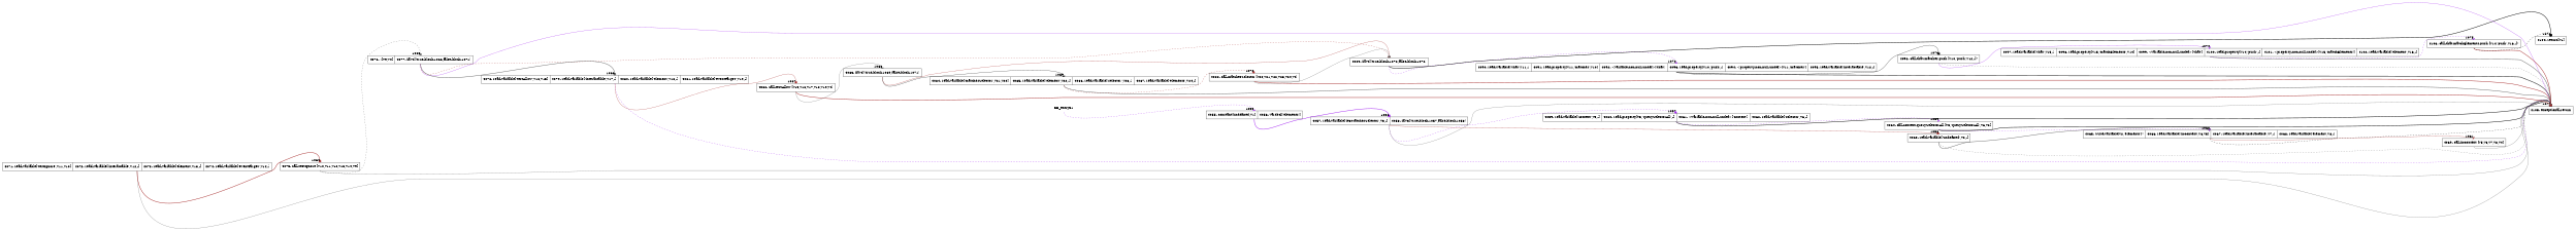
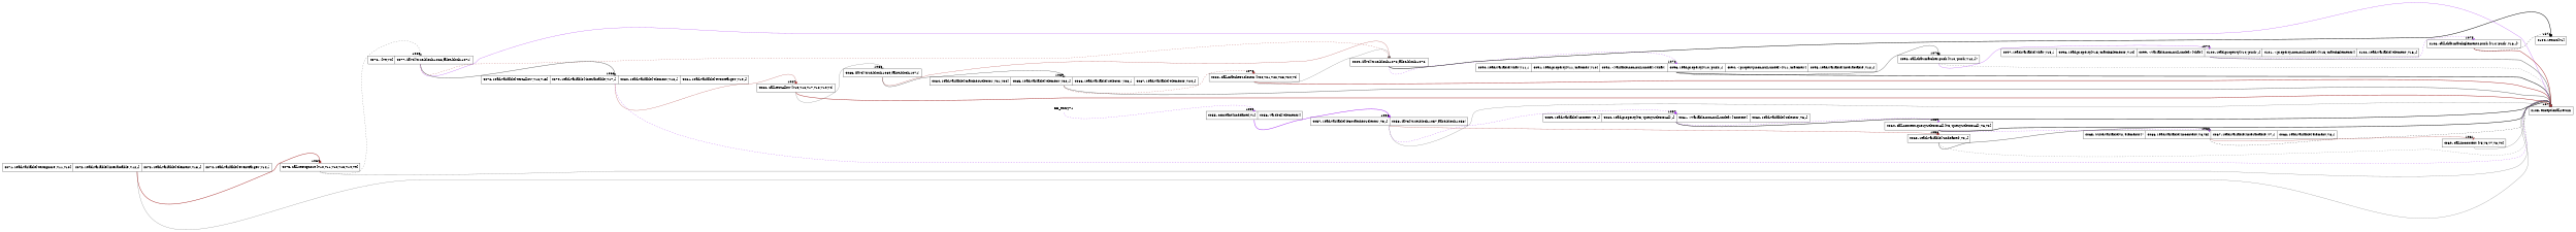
  digraph {
    rankdir=LR
    node [shape=record]
    edge [arrowhead=box color=gray40 headport=n style=dashed tailport=s]
-   BB_entry71 [shape=none label=BB_entry51]
+   BB_entry71 [shape=none]
    n2 [label="{4055: constant[undefined,v1]|4056: vardecl['elements']}"]
    n3 [label="{4057: read-variable['ie8MatchesSelector',v3,-]|4058: if[v3](true-block:1057,false-block:1058)}"]
    n4 [label="{4059: read-variable['context',v5,-]|4060: read-property[v5,'querySelectorAll',-]|4061: \<variable-non-null-undef\>['context']|4062: read-variable['selector',v6,-]}"]
    n5 [label="{4063: read-variable['undefined',v2,-]}"]
    n6 [label="{4105: exceptional-return}"]
    n7 [label="{4064: call-context.querySelectorAll [v5,'querySelectorAll',v6,v2]}"]
    n8 [label="{4065: write-variable[v2,'elements']*|4066: read-variable['inContext',v6,v5]|4067: read-variable['interactable',v7,-]|4068: read-variable['element',v8,-]}"]
    n9 [label="{4069: call-inContext [v5,v6,v7,v8,v4]}"]
    n10 [label="{4089: if[v4](true-block:1072,false-block:1076)}"]
    n11 [label="{4090: read-variable['that',v11,-]|4091: read-property[v11,'matches',v10]|4092: \<variable-non-null-undef\>['that']|4093: read-property[v10,'push',-]|4094: \<property-non-null-undef\>[v11,'matches']|4095: read-variable['interactable',v12,-]}"]
    n12 [label="{4104: return[v1]}"]
    n13 [label="{4071: read-variable['testIgnore',v11,v10]|4072: read-variable['interactable',v12,-]|4073: read-variable['element',v13,-]|4074: read-variable['eventTarget',v14,-]}"]
    n14 [label="{4075: call-testIgnore [v10,v11,v12,v13,v14,v9]}"]
    n15 [label="{4096: call-that.matches.push [v10,'push',v12,-]*}"]
    n16 [label="{4076: ![v9,v4]|4077: if[v4](true-block:1066,false-block:1071)}"]
    n17 [label="{4078: read-variable['testAllow',v16,v15]|4079: read-variable['interactable',v17,-]|4080: read-variable['element',v18,-]|4081: read-variable['eventTarget',v19,-]}"]
    n18 [label="{4082: call-testAllow [v15,v16,v17,v18,v19,v4]}"]
    n19 [label="{4083: if[v4](true-block:1069,false-block:1071)}"]
    n20 [label="{4084: read-variable['matchesSelector',v21,v20]|4085: read-variable['element',v22,-]|4086: read-variable['selector',v23,-]|4087: read-variable['elements',v24,-]}"]
    n21 [label="{4088: call-matchesSelector [v20,v21,v22,v23,v24,v4]}"]
    n22 [label="{4097: read-variable['that',v15,-]|4098: read-property[v15,'matchElements',v14]|4099: \<variable-non-null-undef\>['that']|4100: read-property[v14,'push',-]|4101: \<property-non-null-undef\>[v15,'matchElements']|4102: read-variable['element',v16,-]}"]
    n23 [label="{4103: call-that.matchElements.push [v14,'push',v16,-]*}"]
    BB_entry71 -> n2 [arrowhead=tee color=purple headlabel="    1055"]
    n2 -> n3 [color=purple headlabel="      1056" style=bold]
    n3 -> n4 [color=purple headlabel="      1057"]
    n3 -> n5 [color=brown headlabel="      1058" style=solid]
    n3 -> n6 [headlabel="      1077" style=solid]
    n4 -> n6 [color=black style=bold]
    n4 -> n7 [arrowhead=tee color=purple headlabel="      1059"]
    n5 -> n6 [arrowhead=tee]
    n5 -> n8 [headlabel="      1060" style=bold]
    n7 -> n6 [arrowhead=tee color=black style=bold]
    n7 -> n8 [arrowhead=tee color=purple]
    n8 -> n6 [color=black]
    n8 -> n9 [arrowhead=tee color=brown headlabel="      1061" style=solid]
    n9 -> n6 [arrowhead=tee style=solid]
    n10 -> n11 [arrowhead=tee color=purple headlabel="      1072"]
    n10 -> n12 [color=black headlabel="      1076" style=bold]
    n11 -> n6 [color=black style=bold]
    n11 -> n15 [color=black headlabel="      1073" style=solid]
    n13 -> n6 [arrowhead=tee style=solid]
    n13 -> n14 [color=brown headlabel="      1064" style=bold]
    n14 -> n6 [arrowhead=tee style=solid]
    n14 -> n16 [headlabel="      1065"]
    n15 -> n6
    n15 -> n22 [arrowhead=tee color=purple headlabel="      1074" style=solid]
    n16 -> n6 [arrowhead=tee color=purple style=solid]
    n16 -> n10 [arrowhead=tee color=brown]
    n16 -> n17 [headlabel="      1066" style=bold]
    n17 -> n6 [arrowhead=tee color=purple]
    n17 -> n18 [color=brown headlabel="      1067" style=solid]
    n18 -> n6 [arrowhead=tee color=brown style=bold]
    n18 -> n19 [arrowhead=tee headlabel="      1068" style=solid]
    n19 -> n10 [arrowhead=tee color=brown style=solid]
    n19 -> n20 [arrowhead=tee color=black headlabel="      1069" style=solid]
    n20 -> n6 [style=bold]
    n20 -> n21 [color=brown headlabel="      1070"]
    n21 -> n6 [color=brown style=bold]
    n21 -> n10 [style=solid]
    n22 -> n6 [style=bold]
    n22 -> n23 [arrowhead=tee color=purple headlabel="      1075"]
    n23 -> n6 [arrowhead=tee color=brown style=bold]
    n23 -> n12 [color=black]
  }
